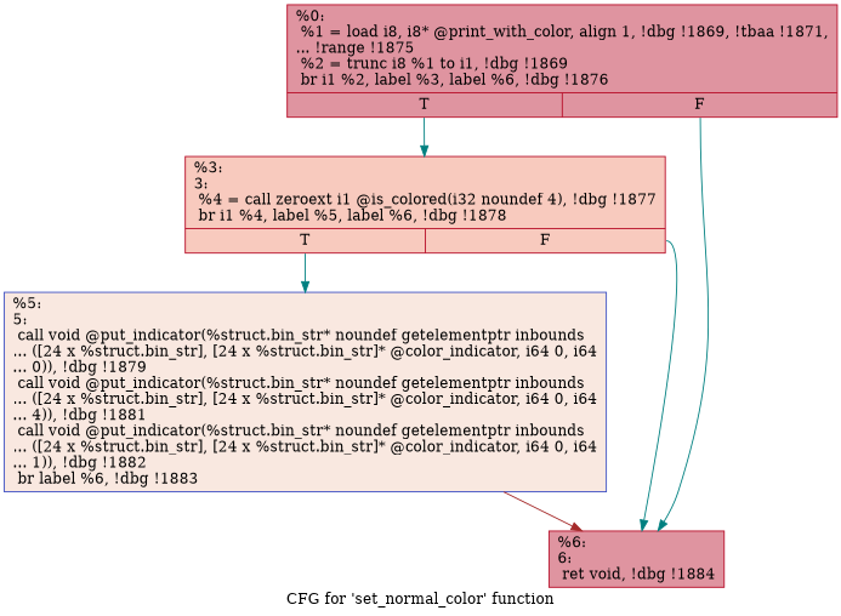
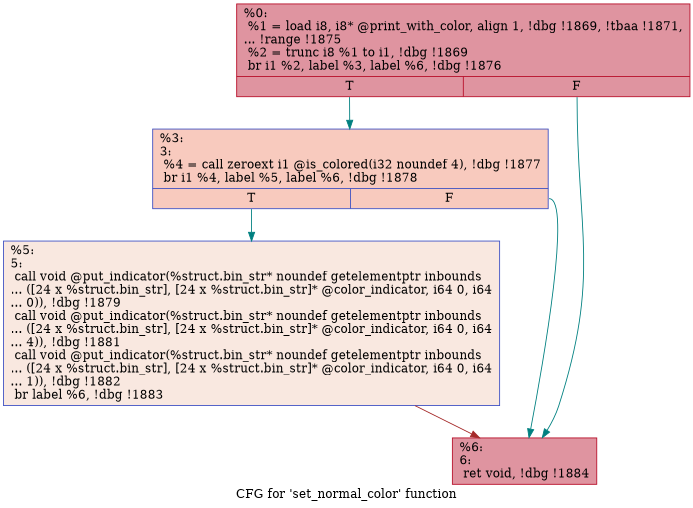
  digraph {
    label="CFG for 'set_normal_color' function"
    node [color="#b70d28ff" fillcolor="#b70d2870" shape=record style=filled]
    edge [tailport=s0 color=teal]
    n1 [label="{%0:\l  %1 = load i8, i8* @print_with_color, align 1, !dbg !1869, !tbaa !1871,\l... !range !1875\l  %2 = trunc i8 %1 to i1, !dbg !1869\l  br i1 %2, label %3, label %6, !dbg !1876\l|{<s0>T|<s1>F}}"]
-   n2 [fillcolor="#ef886b70" label="{%3:\l3:                                                \l  %4 = call zeroext i1 @is_colored(i32 noundef 4), !dbg !1877\l  br i1 %4, label %5, label %6, !dbg !1878\l|{<s0>T|<s1>F}}"]
+   n2 [color="#3d50c3ff" fillcolor="#ef886b70" label="{%3:\l3:                                                \l  %4 = call zeroext i1 @is_colored(i32 noundef 4), !dbg !1877\l  br i1 %4, label %5, label %6, !dbg !1878\l|{<s0>T|<s1>F}}"]
    n3 [label="{%6:\l6:                                                \l  ret void, !dbg !1884\l}"]
    n4 [color="#3d50c3ff" fillcolor="#f1ccb870" label="{%5:\l5:                                                \l  call void @put_indicator(%struct.bin_str* noundef getelementptr inbounds\l... ([24 x %struct.bin_str], [24 x %struct.bin_str]* @color_indicator, i64 0, i64\l... 0)), !dbg !1879\l  call void @put_indicator(%struct.bin_str* noundef getelementptr inbounds\l... ([24 x %struct.bin_str], [24 x %struct.bin_str]* @color_indicator, i64 0, i64\l... 4)), !dbg !1881\l  call void @put_indicator(%struct.bin_str* noundef getelementptr inbounds\l... ([24 x %struct.bin_str], [24 x %struct.bin_str]* @color_indicator, i64 0, i64\l... 1)), !dbg !1882\l  br label %6, !dbg !1883\l}"]
    n1 -> n2
    n1 -> n3 [tailport=s1]
    n2 -> n3 [tailport=s1]
    n2 -> n4
    n4 -> n3 [color=brown tailport=""]
  }
